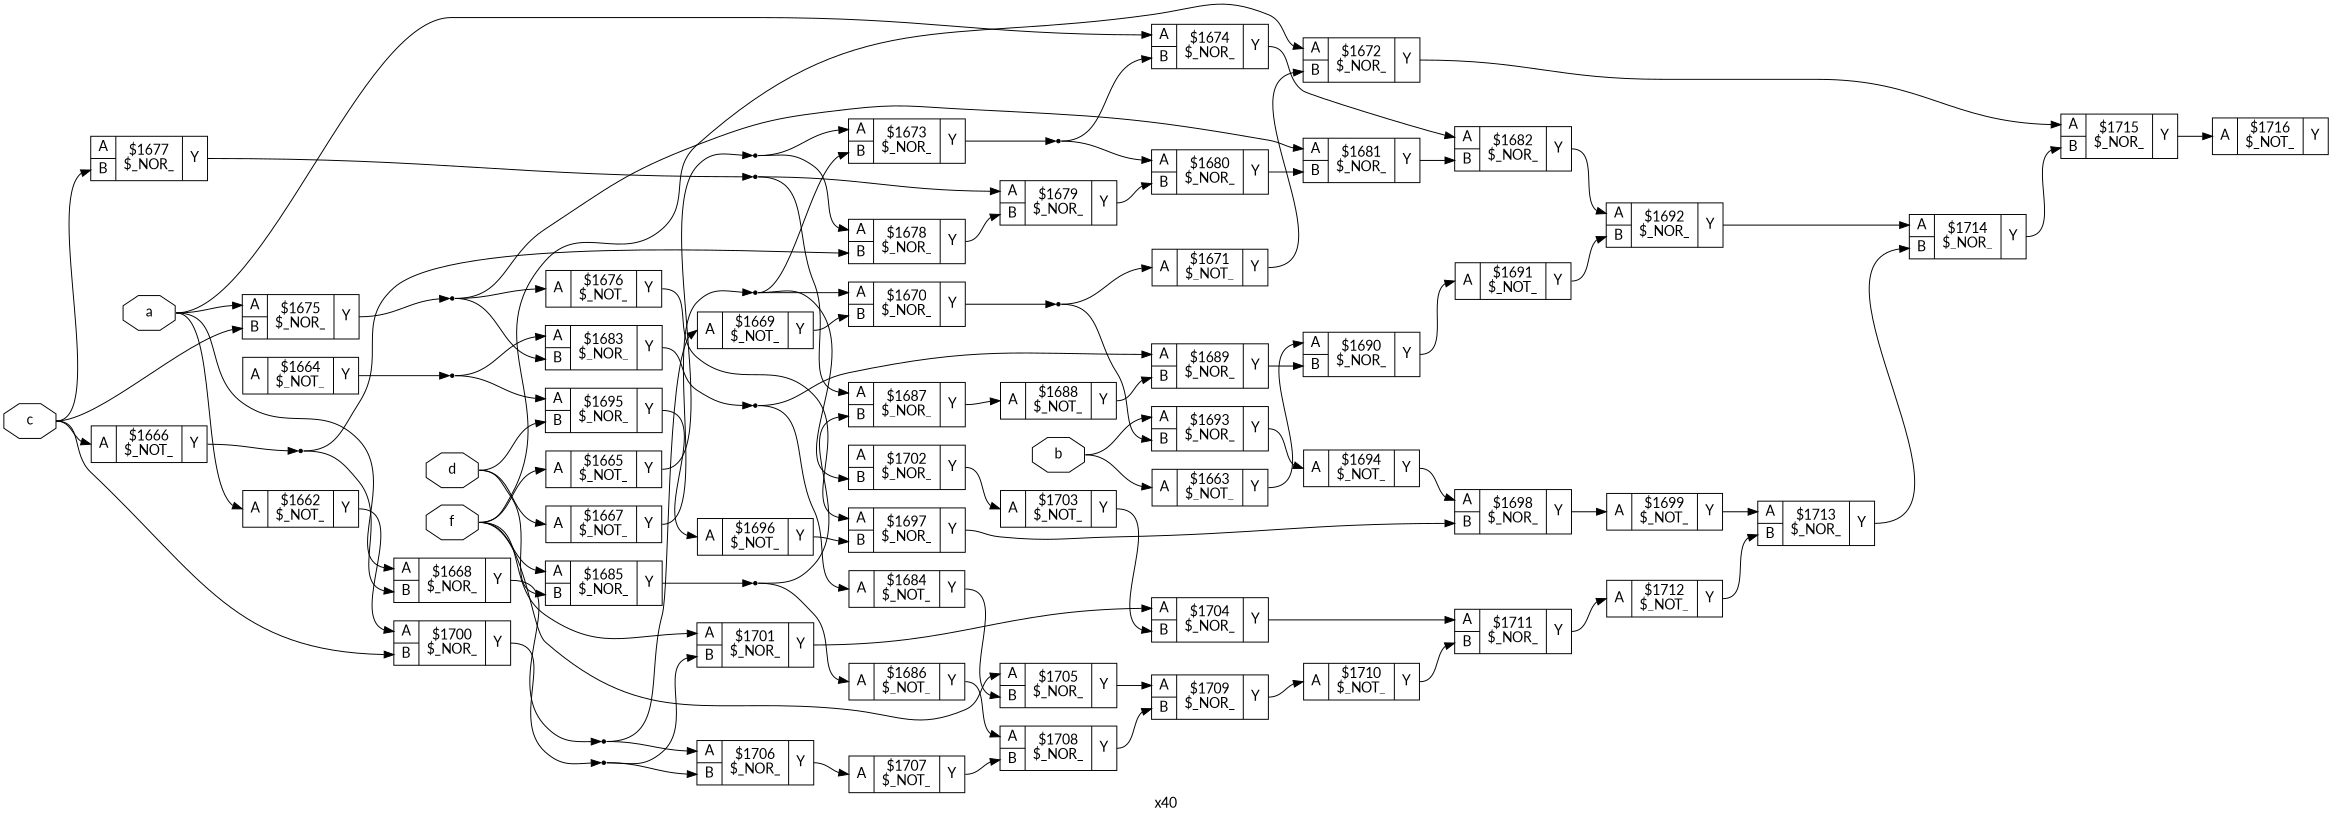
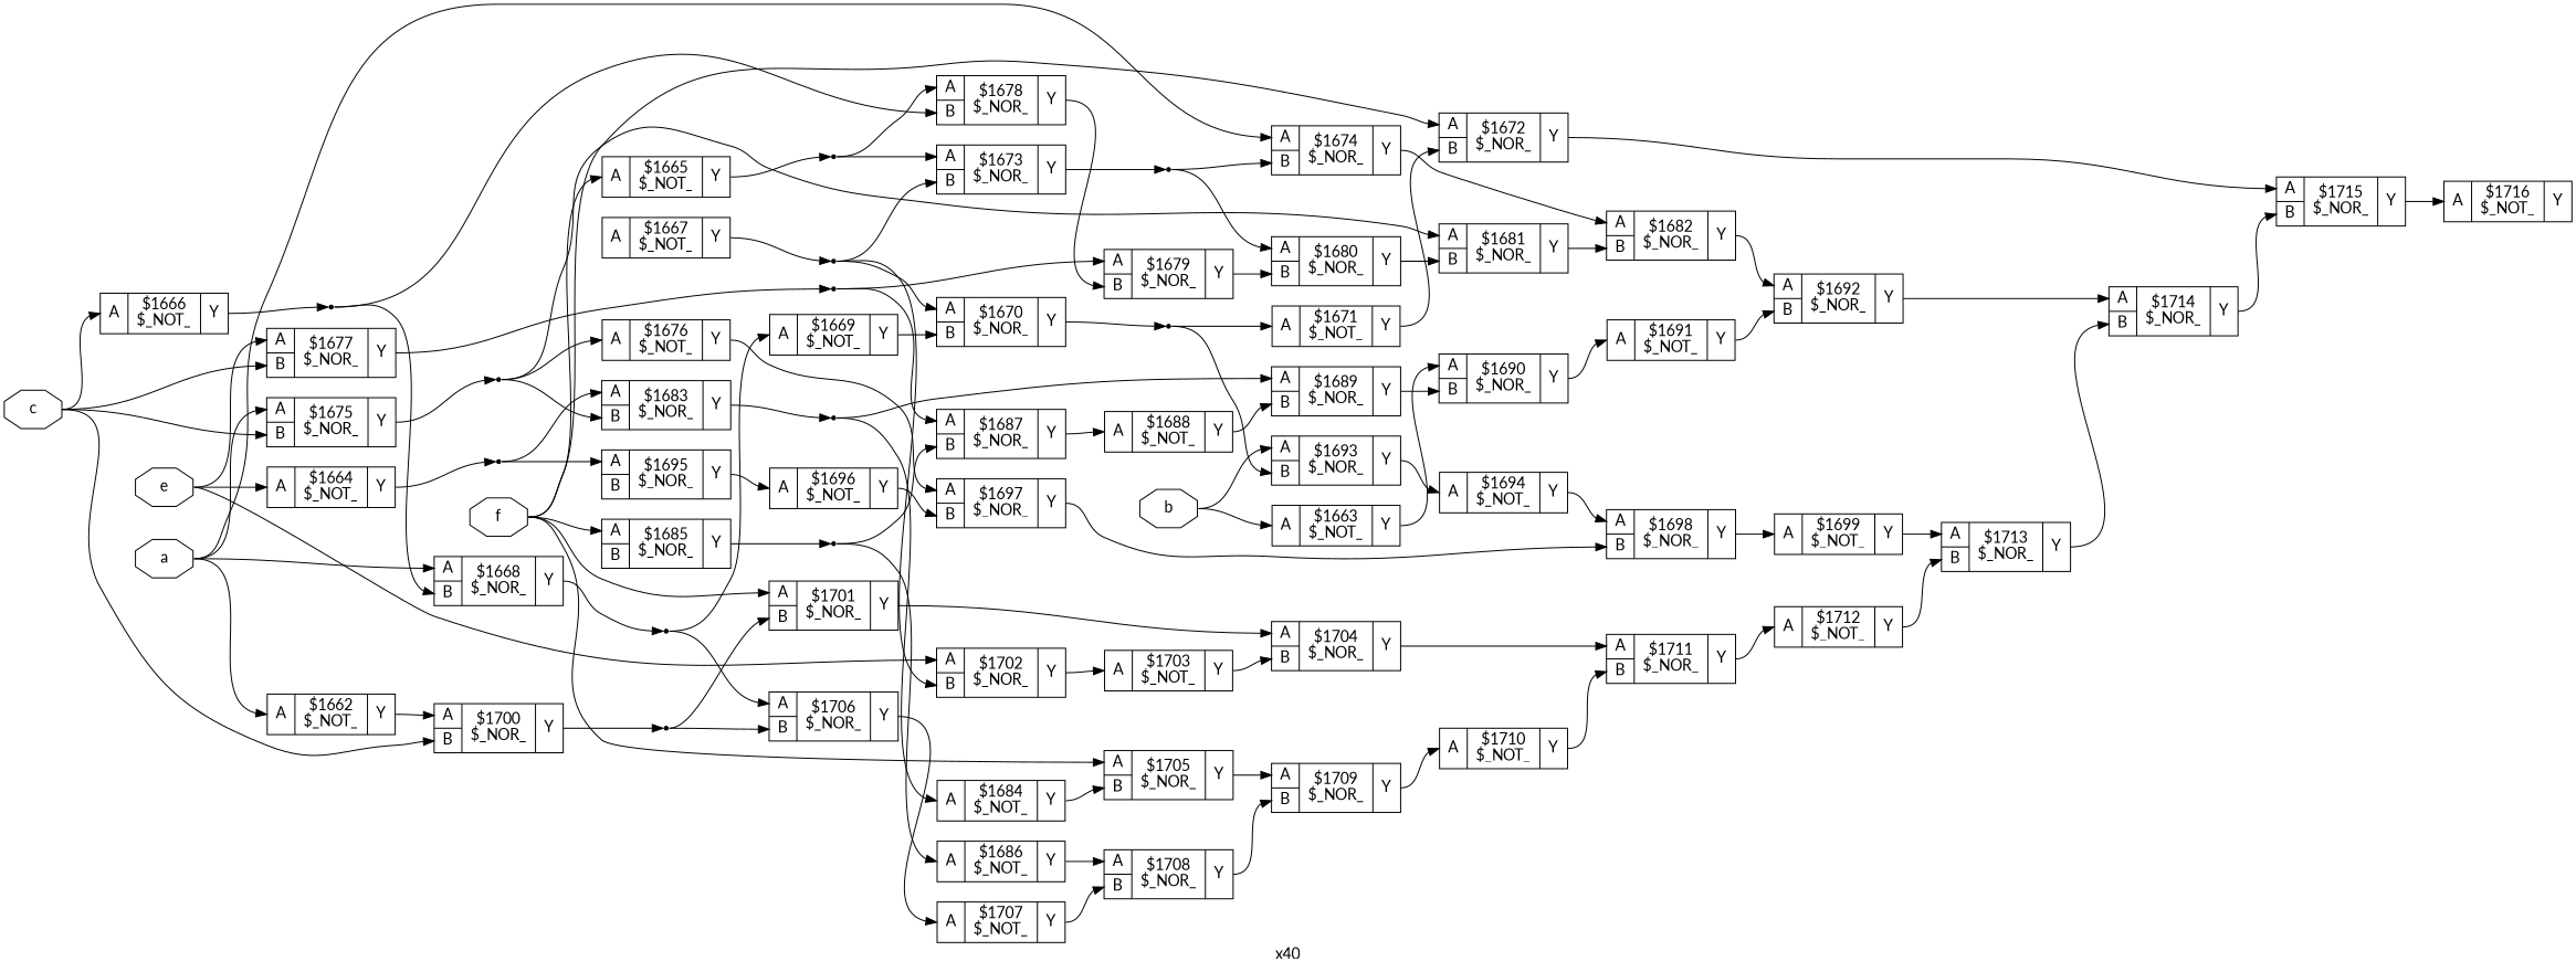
  digraph {
    fontname=Lato
    label=x40
    rankdir=LR
    remincross=true
    node [fontname=Lato shape=record]
    edge [color=black fontname=Lato headport="p62:w" tailport="p63:e"]
    n55 [color=black fontcolor=black label=a shape=octagon]
    c64 [label="{{<p62> A}|$1662\n$_NOT_|{<p63> Y}}"]
    c71 [label="{{<p62> A|<p70> B}|$1668\n$_NOR_|{<p63> Y}}"]
    c77 [label="{{<p62> A|<p70> B}|$1674\n$_NOR_|{<p63> Y}}"]
    c78 [label="{{<p62> A|<p70> B}|$1675\n$_NOR_|{<p63> Y}}"]
    c103 [label="{{<p62> A|<p70> B}|$1700\n$_NOR_|{<p63> Y}}"]
    n5 [shape=point]
    c85 [label="{{<p62> A|<p70> B}|$1682\n$_NOR_|{<p63> Y}}"]
    n12 [shape=point]
    n56 [color=black fontcolor=black label=b shape=octagon]
    c65 [label="{{<p62> A}|$1663\n$_NOT_|{<p63> Y}}"]
    c96 [label="{{<p62> A|<p70> B}|$1693\n$_NOR_|{<p63> Y}}"]
    c93 [label="{{<p62> A|<p70> B}|$1690\n$_NOR_|{<p63> Y}}"]
    c97 [label="{{<p62> A}|$1694\n$_NOT_|{<p63> Y}}"]
    n57 [color=black fontcolor=black label=c shape=octagon]
    c68 [label="{{<p62> A}|$1666\n$_NOT_|{<p63> Y}}"]
    c80 [label="{{<p62> A|<p70> B}|$1677\n$_NOR_|{<p63> Y}}"]
    n3 [shape=point]
    n14 [shape=point]
    n37 [shape=point]
-   n58 [color=black fontcolor=black label=d shape=octagon]
    c69 [label="{{<p62> A}|$1667\n$_NOT_|{<p63> Y}}"]
    c88 [label="{{<p62> A|<p70> B}|$1685\n$_NOR_|{<p63> Y}}"]
    c98 [label="{{<p62> A|<p70> B}|$1695\n$_NOR_|{<p63> Y}}"]
    n4 [shape=point]
    n22 [shape=point]
    c99 [label="{{<p62> A}|$1696\n$_NOT_|{<p63> Y}}"]
+   n59 [color=black fontcolor=black label=e shape=octagon]
    c66 [label="{{<p62> A}|$1664\n$_NOT_|{<p63> Y}}"]
    c105 [label="{{<p62> A|<p70> B}|$1702\n$_NOR_|{<p63> Y}}"]
    n1 [shape=point]
    c106 [label="{{<p62> A}|$1703\n$_NOT_|{<p63> Y}}"]
    n60 [color=black fontcolor=black label=f shape=octagon]
    c67 [label="{{<p62> A}|$1665\n$_NOT_|{<p63> Y}}"]
    c75 [label="{{<p62> A|<p70> B}|$1672\n$_NOR_|{<p63> Y}}"]
    c104 [label="{{<p62> A|<p70> B}|$1701\n$_NOR_|{<p63> Y}}"]
    c108 [label="{{<p62> A|<p70> B}|$1705\n$_NOR_|{<p63> Y}}"]
    n2 [shape=point]
    c118 [label="{{<p62> A|<p70> B}|$1715\n$_NOR_|{<p63> Y}}"]
    c107 [label="{{<p62> A|<p70> B}|$1704\n$_NOR_|{<p63> Y}}"]
    c112 [label="{{<p62> A|<p70> B}|$1709\n$_NOR_|{<p63> Y}}"]
    c94 [label="{{<p62> A}|$1691\n$_NOT_|{<p63> Y}}"]
    c86 [label="{{<p62> A|<p70> B}|$1683\n$_NOR_|{<p63> Y}}"]
    c76 [label="{{<p62> A|<p70> B}|$1673\n$_NOR_|{<p63> Y}}"]
    c81 [label="{{<p62> A|<p70> B}|$1678\n$_NOR_|{<p63> Y}}"]
    c73 [label="{{<p62> A|<p70> B}|$1670\n$_NOR_|{<p63> Y}}"]
    c72 [label="{{<p62> A}|$1669\n$_NOT_|{<p63> Y}}"]
    c109 [label="{{<p62> A|<p70> B}|$1706\n$_NOR_|{<p63> Y}}"]
    n7 [shape=point]
    c74 [label="{{<p62> A}|$1671\n$_NOT_|{<p63> Y}}"]
    c119 [label="{{<p62> A}|$1716\n$_NOT_|{<p63> Y}}"]
    n10 [shape=point]
    c83 [label="{{<p62> A|<p70> B}|$1680\n$_NOR_|{<p63> Y}}"]
    c95 [label="{{<p62> A|<p70> B}|$1692\n$_NOR_|{<p63> Y}}"]
    c79 [label="{{<p62> A}|$1676\n$_NOT_|{<p63> Y}}"]
    c84 [label="{{<p62> A|<p70> B}|$1681\n$_NOR_|{<p63> Y}}"]
    c100 [label="{{<p62> A|<p70> B}|$1697\n$_NOR_|{<p63> Y}}"]
    c101 [label="{{<p62> A|<p70> B}|$1698\n$_NOR_|{<p63> Y}}"]
    c82 [label="{{<p62> A|<p70> B}|$1679\n$_NOR_|{<p63> Y}}"]
    c90 [label="{{<p62> A|<p70> B}|$1687\n$_NOR_|{<p63> Y}}"]
    c117 [label="{{<p62> A|<p70> B}|$1714\n$_NOR_|{<p63> Y}}"]
    n20 [shape=point]
    c87 [label="{{<p62> A}|$1684\n$_NOT_|{<p63> Y}}"]
    c92 [label="{{<p62> A|<p70> B}|$1689\n$_NOR_|{<p63> Y}}"]
    c89 [label="{{<p62> A}|$1686\n$_NOT_|{<p63> Y}}"]
    c111 [label="{{<p62> A|<p70> B}|$1708\n$_NOR_|{<p63> Y}}"]
    c91 [label="{{<p62> A}|$1688\n$_NOT_|{<p63> Y}}"]
    c102 [label="{{<p62> A}|$1699\n$_NOT_|{<p63> Y}}"]
    c116 [label="{{<p62> A|<p70> B}|$1713\n$_NOR_|{<p63> Y}}"]
    c114 [label="{{<p62> A|<p70> B}|$1711\n$_NOR_|{<p63> Y}}"]
    c115 [label="{{<p62> A}|$1712\n$_NOT_|{<p63> Y}}"]
    c113 [label="{{<p62> A}|$1710\n$_NOT_|{<p63> Y}}"]
    c110 [label="{{<p62> A}|$1707\n$_NOT_|{<p63> Y}}"]
    n55 -> c64 [tailport=e]
    n55 -> c71 [tailport=e]
    n55 -> c77 [tailport=e]
    n55 -> c78 [tailport=e]
    c64 -> c103
    c71 -> n5 [headport=w]
    c77 -> c85
    c78 -> n12 [headport=w]
    c103 -> n37 [headport=w]
    n5 -> c72 [tailport=e]
    n5 -> c109 [tailport=e]
    c85 -> c95
    n12 -> c86 [headport="p70:w" tailport=e]
    n12 -> c79 [tailport=e]
    n12 -> c84 [tailport=e]
    n56 -> c65 [tailport=e]
    n56 -> c96 [tailport=e]
    c65 -> c93
    c96 -> c97
    c93 -> c94
    c97 -> c101
    n57 -> c78 [headport="p70:w" tailport=e]
    n57 -> c103 [headport="p70:w" tailport=e]
    n57 -> c68 [tailport=e]
    n57 -> c80 [headport="p70:w" tailport=e]
    c68 -> n3 [headport=w]
    c80 -> n14 [headport=w]
    n3 -> c71 [headport="p70:w" tailport=e]
    n3 -> c81 [headport="p70:w" tailport=e]
    n14 -> c82 [tailport=e]
    n14 -> c90 [tailport=e]
    n37 -> c104 [headport="p70:w" tailport=e]
    n37 -> c109 [headport="p70:w" tailport=e]
-   n58 -> c69 [tailport=e]
-   n58 -> c88 [headport="p70:w" tailport=e]
-   n58 -> c98 [headport="p70:w" tailport=e]
    c69 -> n4 [headport=w]
    c88 -> n22 [headport=w]
    c98 -> c99
    n4 -> c105 [headport="p70:w" tailport=e]
    n4 -> c76 [headport="p70:w" tailport=e]
    n4 -> c73 [tailport=e]
    n22 -> c90 [headport="p70:w" tailport=e]
    n22 -> c89 [tailport=e]
    c99 -> c100 [headport="p70:w"]
+   n59 -> c80 [tailport=e]
+   n59 -> c66 [tailport=e]
+   n59 -> c105 [tailport=e]
    c66 -> n1 [headport=w]
    c105 -> c106
    n1 -> c98 [tailport=e]
    n1 -> c86 [tailport=e]
    c106 -> c107 [headport="p70:w"]
    n60 -> c88 [tailport=e]
    n60 -> c67 [tailport=e]
    n60 -> c75 [tailport=e]
    n60 -> c104 [tailport=e]
    n60 -> c108 [tailport=e]
    c67 -> n2 [headport=w]
    c75 -> c118
    c104 -> c107
    c108 -> c112
    n2 -> c76 [tailport=e]
    n2 -> c81 [tailport=e]
    c118 -> c119
    c107 -> c114
    c112 -> c113
    c94 -> c95 [headport="p70:w"]
    c86 -> n20 [headport=w]
    c76 -> n10 [headport=w]
    c81 -> c82 [headport="p70:w"]
    c73 -> n7 [headport=w]
    c72 -> c73 [headport="p70:w"]
    c109 -> c110
    n7 -> c96 [headport="p70:w" tailport=e]
    n7 -> c74 [tailport=e]
    c74 -> c75 [headport="p70:w"]
    n10 -> c77 [headport="p70:w" tailport=e]
    n10 -> c83 [tailport=e]
    c83 -> c84 [headport="p70:w"]
    c95 -> c117
    c79 -> c100
    c84 -> c85 [headport="p70:w"]
    c100 -> c101 [headport="p70:w"]
    c101 -> c102
    c82 -> c83 [headport="p70:w"]
    c90 -> c91
    c117 -> c118 [headport="p70:w"]
    n20 -> c87 [tailport=e]
    n20 -> c92 [tailport=e]
    c87 -> c108 [headport="p70:w"]
    c92 -> c93 [headport="p70:w"]
    c89 -> c111
    c111 -> c112 [headport="p70:w"]
    c91 -> c92 [headport="p70:w"]
    c102 -> c116
    c116 -> c117 [headport="p70:w"]
    c114 -> c115
    c115 -> c116 [headport="p70:w"]
    c113 -> c114 [headport="p70:w"]
    c110 -> c111 [headport="p70:w"]
  }
